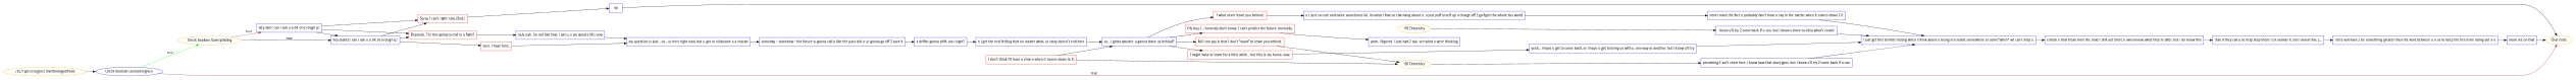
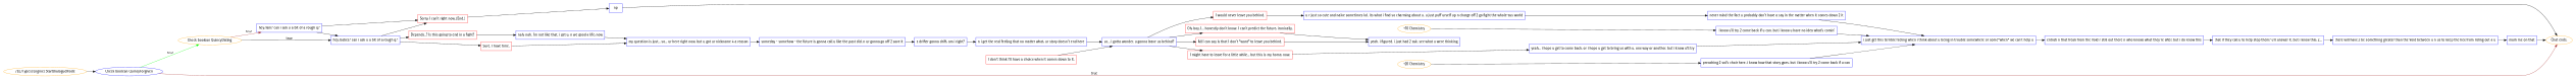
  digraph {
    fontname="Fira Sans"
    rankdir=LR
    node [color=blue fontname="Fira Sans" shape=box]
    edge [fontname="Fira Sans"]
    n1 [color=orange label="/EE/Types/Engine/StartDialogueNode" shape=""]
    n2 [label="Check boolean QuincyForgiven" shape=""]
    n3 [color=orange label="Check boolean QuincyDating" shape=""]
    "Chat ends." [color=orange shape=""]
    n5 [label="hey, babes? can i ask u a bit of a rough q?"]
    n6 [label="hey, fam? can i ask u a bit of a rough q?"]
    n7 [color=red label="Depends..? Is this going to end in a fight?"]
    n8 [color=red label="Sure. I have time."]
    n9 [color=red label="Sorry, I can't right now. [End.]"]
    n10 [label="nah, nah. i'm not like that. i get u, n we good 4 life, now"]
    n11 [label="my question is just... so... ur here right now. but u got ur nickname 4 a reason"]
    n12 [label=np]
    n13 [label="someday - somehow - the future is gonna call u like the past did. n ur gonna go off 2 save it"]
    n14 [label="a drifter gonna drift, am i right?"]
    n15 [label="n i get the real feeling that no matter what, ur story doesn't end here"]
    n16 [label="so... i gotta wonder. u gonna leave us behind?"]
    n17 [color=red label="Oh, boy. I... honestly don't know. I can't predict the future, ironically."]
    n18 [color=red label="All I can say is that I don't *want* to leave you behind."]
-   n19 [color=red label="I what never leave you behind."]
+   n19 [color=red label="I would never leave you behind."]
    n20 [color=red label="I might have to leave for a little while... but this is my home, now."]
    n21 [label="yeah. i figured. i just had 2 ask. see what u were thinking"]
    n22 [label="u r just so cute and naïve sometimes lol. its what i find so charming about u. u just puff urself up n charge off 2 go fight the whole-ass world"]
    n23 [label="yeah... i hope u get to come back. or i hope u get to bring us with u. one way or another. but i know u'll try"]
    n24 [color=red label="I don't think I'll have a choice when it comes down to it."]
    n25 [color=orange label="+20 Chemistry" shape=""]
    n26 [label="never mind the fact u probably don't have a say in the matter when it comes down 2 it"]
    n27 [label="i just get this terrible feeling when i think about u being in trouble somewhere or some*when* we can't help u"]
    n28 [label="preaching 2 sol's choir here. i know how that story goes. but i know u'll try 2 come back if u can"]
    n29 [color=orange label="+10 Chemistry" shape=""]
    n30 [label="i know u'll try 2 come back if u can. but i know u have no idea what's comin'"]
    n31 [label="entrati n that freak from the Void r still out there n who knows what they're after. but i do know this"]
    n32 [label="that if they call u to help stop them? u'll answer it. but i know this, 2..."]
    n33 [label="there will have 2 be something greater than the Void between u n us to keep the hex from riding out 4 u"]
    n34 [label="mark me on that"]
    n1 -> n2
    n2 -> n3 [color=green label=true]
    n2 -> "Chat ends." [color=brown label=true]
    n3 -> n5 [color=black label=true]
    n3 -> n6 [color=brown label=true]
    n5 -> n7
    n5 -> n8
    n5 -> n9
    n6 -> n5
-   n6 -> n7
    n6 -> n9
    n7 -> n10
    n8 -> n11
    n9 -> n12
    n10 -> n11
    n11 -> n13
    n12 -> "Chat ends."
    n13 -> n14
    n14 -> n15
    n15 -> n16
    n16 -> n17
    n16 -> n18
    n16 -> n19
    n16 -> n20
    n17 -> n21
-   n18 -> n25
+   n18 -> n21
    n19 -> n22
    n20 -> n23
    n22 -> n26
    n23 -> n27
    n24 -> n16
-   n24 -> n25
    n25 -> n28
    n26 -> n27
    n27 -> n31
    n28 -> n27
    n29 -> n30
    n30 -> n27
    n31 -> n32
    n32 -> n33
    n33 -> n34
    n34 -> "Chat ends."
  }
